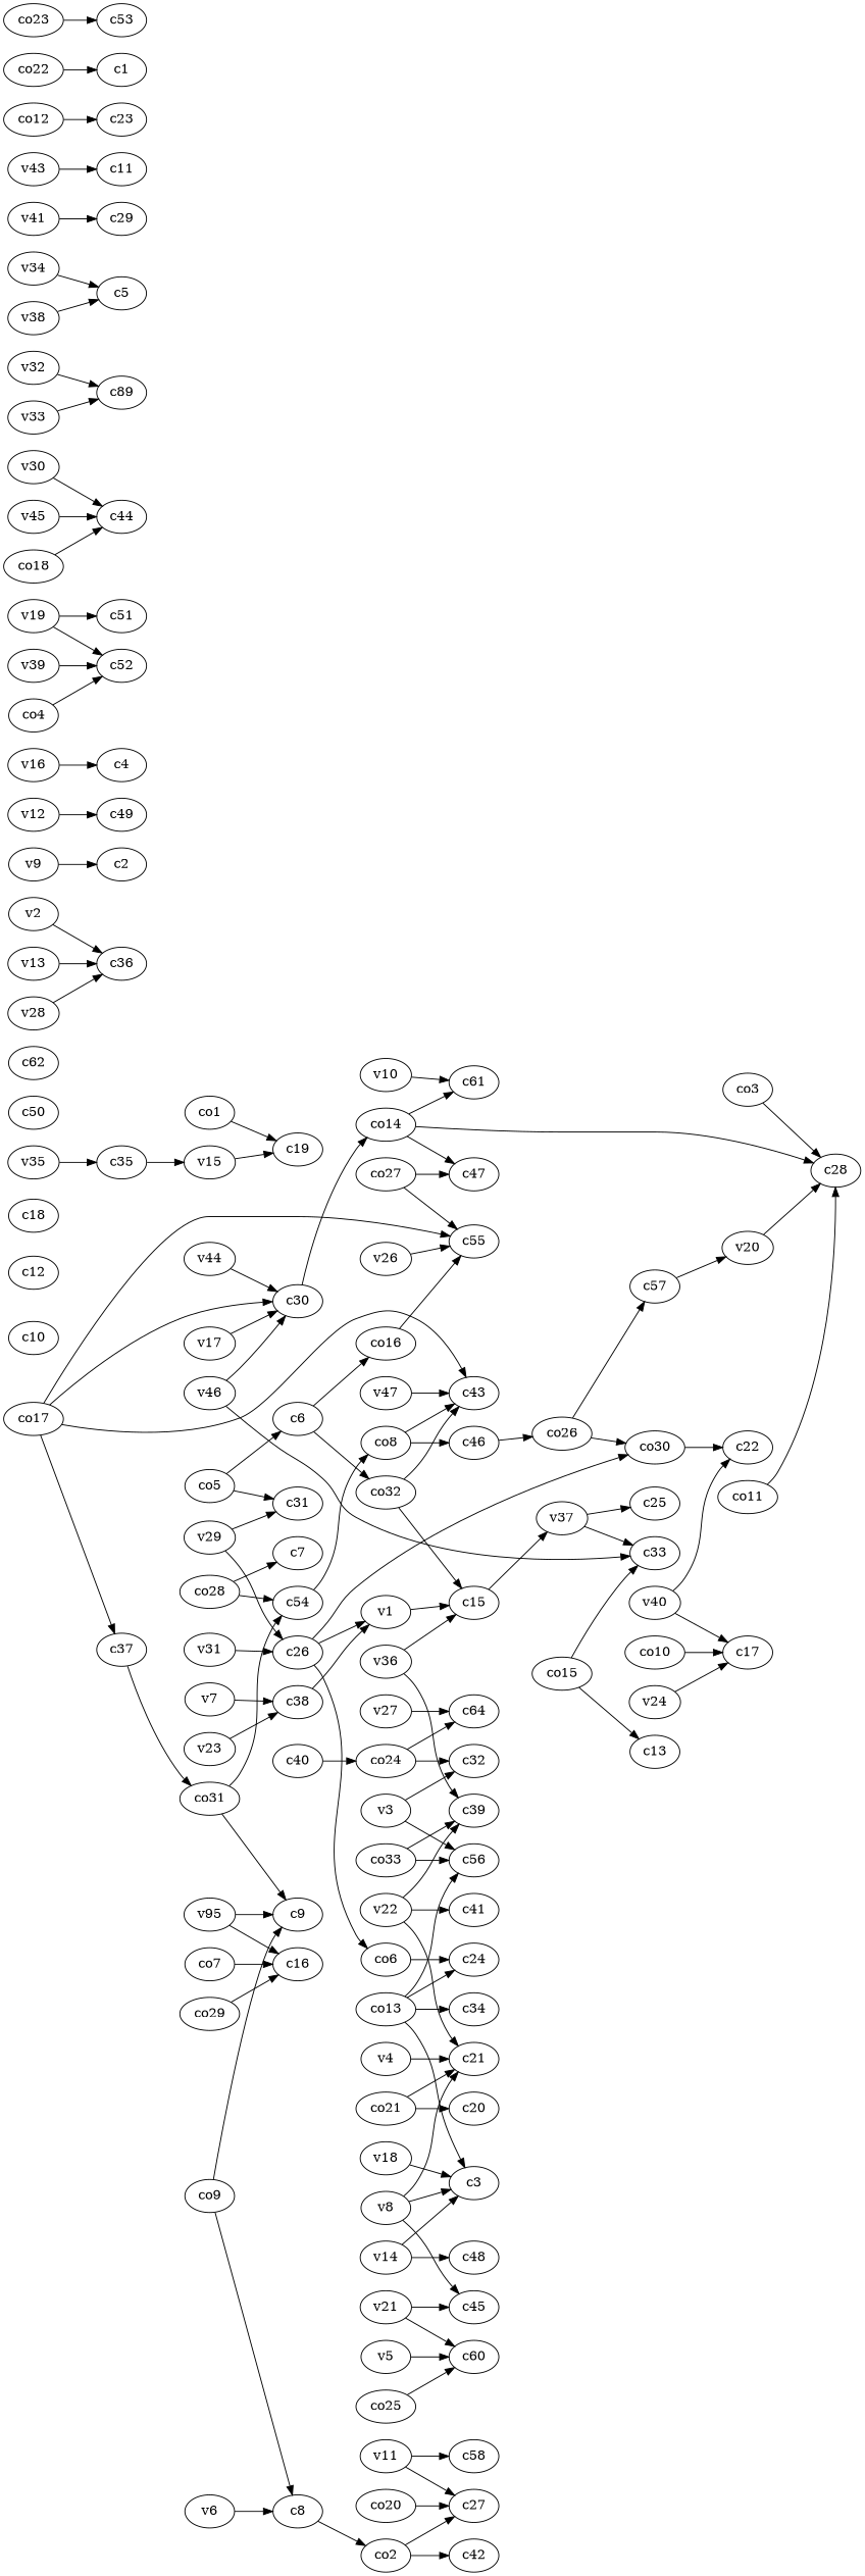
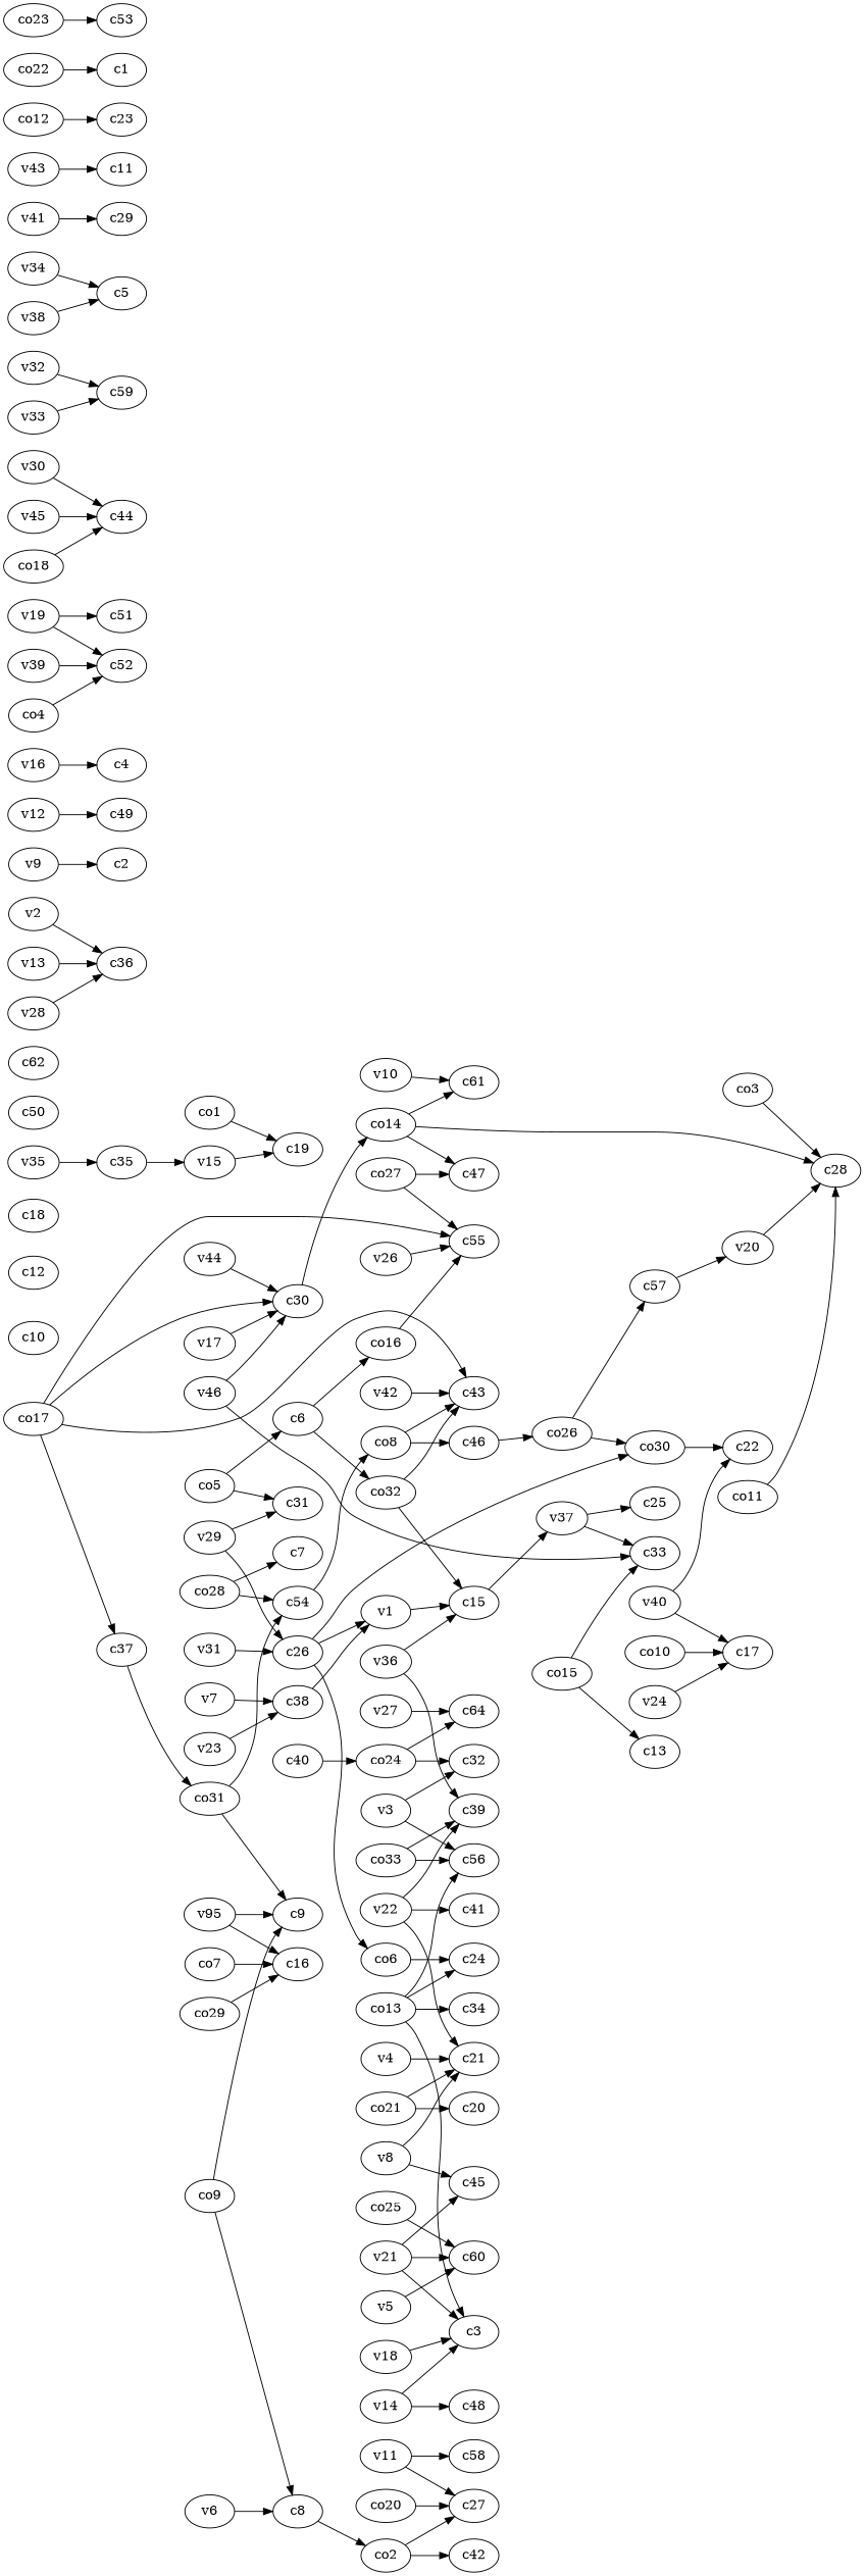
  strict digraph {
    rankdir=LR
    edge [weight=1]
    c6
    co16
    co32
    c55
    c15
    c43
    c8
    co2
    c27
    c42
    c10
    c12
    v37
    c25
    c33
    c18
    c26
    v1
    co6
    co30
    c24
    c22
    c30
    co14
    c61
    c28
    c47
    c35
    v15
    c19
    c37
    co31
    c54
    c9
    c38
    c40
    co24
    c32
    n39 [label=c64]
    c46
    co26
    c57
    c50
    co8
    v20
    c62
    v2
    c36
    v3
    c56
    v4
    c21
    v5
    c60
    v6
    v7
    v8
    c3
    c45
    v9
    c2
    v10
    v11
    c58
    v12
    c49
    v13
    v14
    c48
    v16
    c4
    v17
    v18
    v19
    c51
    c52
    v21
    v22
    c39
    c41
    v23
    v24
    c17
    n84 [label=v95]
    c16
    v26
    v27
    v28
    v29
    c31
    v30
    c44
    v31
    v32
-   c59 [label=c89]
+   c59
    v33
    v34
    c5
    v35
    v36
    v38
    v39
    v40
    v41
    c29
-   v42 [label=v47]
+   v42
    v43
    c11
    v44
    v45
    v46
    co1
    co3
    co4
    co5
    co7
    co9
    co10
    co11
    co12
    c23
    co13
    c34
    co15
    c13
    co17
    co18
    co20
    co21
    c20
    co22
    c1
    co23
    c53
    co25
    co27
    co28
    c7
    co29
    co33
    c6 -> co16
    c6 -> co32
    co16 -> c55
    co32 -> c15
    co32 -> c43
    c15 -> v37
    c8 -> co2
    co2 -> c27
    co2 -> c42
    v37 -> c25
    v37 -> c33
    c26 -> v1
    c26 -> co6
    c26 -> co30
    v1 -> c15
    co6 -> c24
    co30 -> c22
    c30 -> co14
    co14 -> c61
    co14 -> c28
    co14 -> c47
    c35 -> v15
    v15 -> c19
    c37 -> co31
    co31 -> c54
    co31 -> c9
    c54 -> co8
    c38 -> v1
    c40 -> co24
    co24 -> c32
    co24 -> n39
    c46 -> co26
    co26 -> co30
    co26 -> c57
    c57 -> v20
    co8 -> c43
    co8 -> c46
    v20 -> c28
    v2 -> c36
    v3 -> c32
    v3 -> c56
    v4 -> c21
    v5 -> c60
    v6 -> c8
    v7 -> c38
    v8 -> c21
-   v8 -> c3
+   v21 -> c3
    v8 -> c45
    v9 -> c2
    v10 -> c61
    v11 -> c27
    v11 -> c58
    v12 -> c49
    v13 -> c36
    v14 -> c3
    v14 -> c48
    v16 -> c4
    v17 -> c30
    v18 -> c3
    v19 -> c51
    v19 -> c52
    v21 -> c60
    v21 -> c45
    v22 -> c21
    v22 -> c39
    v22 -> c41
    v23 -> c38
    v24 -> c17
    n84 -> c9
    n84 -> c16
    v26 -> c55
    v27 -> n39
    v28 -> c36
    v29 -> c26
    v29 -> c31
    v30 -> c44
    v31 -> c26
    v32 -> c59
    v33 -> c59
    v34 -> c5
    v35 -> c35
    v36 -> c15
    v36 -> c39
    v38 -> c5
    v39 -> c52
    v40 -> c22
    v40 -> c17
    v41 -> c29
    v42 -> c43
    v43 -> c11
    v44 -> c30
    v45 -> c44
    v46 -> c33
    v46 -> c30
    co1 -> c19
    co3 -> c28
    co4 -> c52
    co5 -> c6
    co5 -> c31
    co7 -> c16
    co9 -> c8
    co9 -> c9
    co10 -> c17
    co11 -> c28
    co12 -> c23
    co13 -> c24
    co13 -> c56
    co13 -> c3
    co13 -> c34
    co15 -> c33
    co15 -> c13
    co17 -> c55
    co17 -> c43
    co17 -> c30
    co17 -> c37
    co18 -> c44
    co20 -> c27
    co21 -> c21
    co21 -> c20
    co22 -> c1
    co23 -> c53
    co25 -> c60
    co27 -> c55
    co27 -> c47
    co28 -> c54
    co28 -> c7
    co29 -> c16
    co33 -> c56
    co33 -> c39
  }
